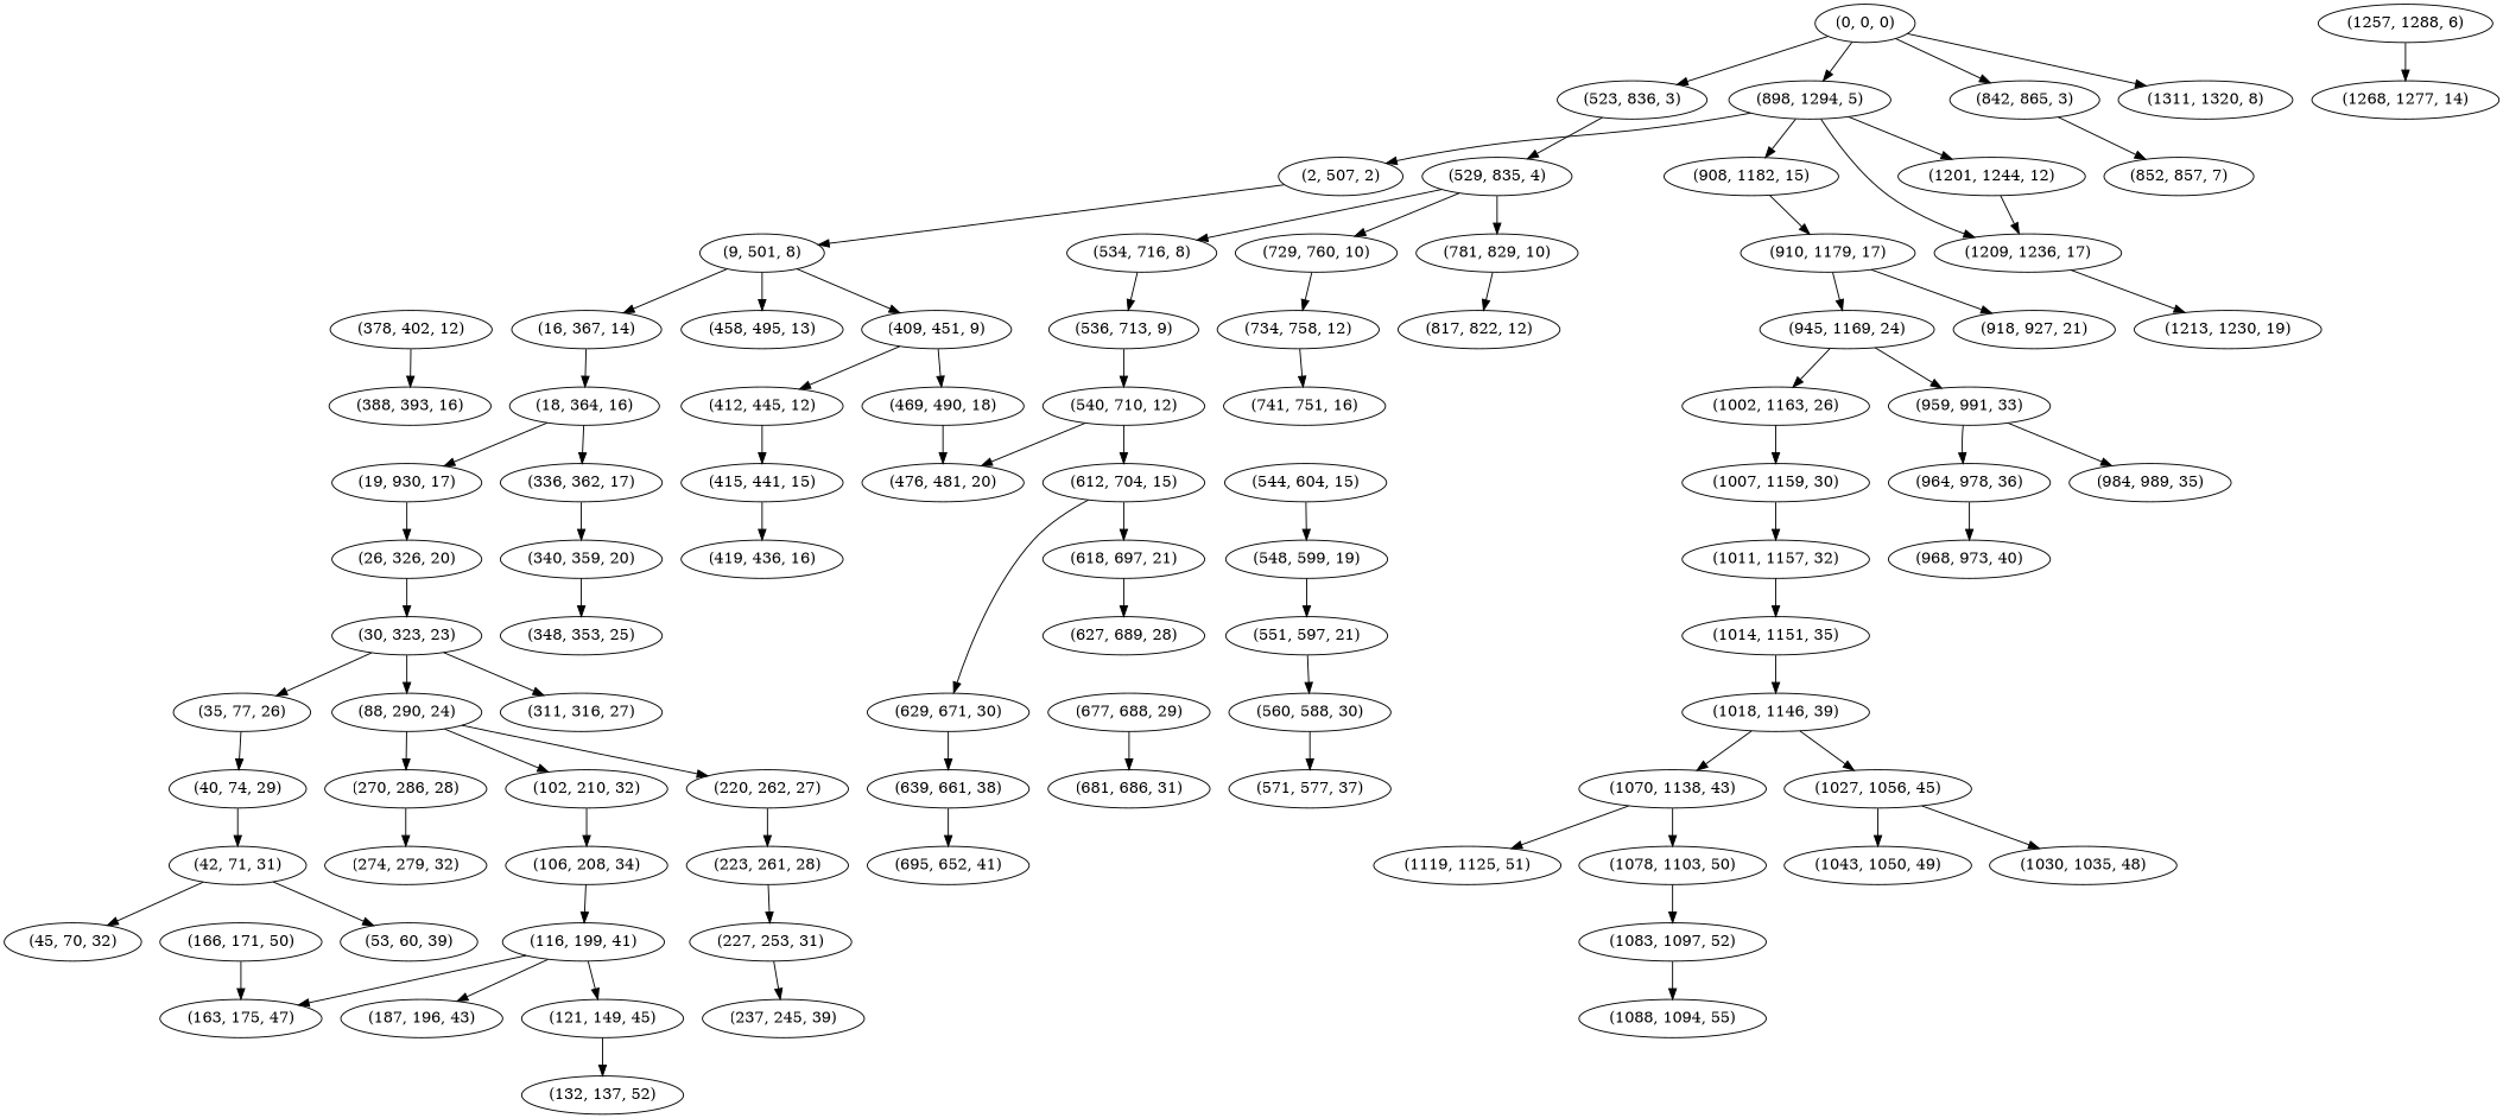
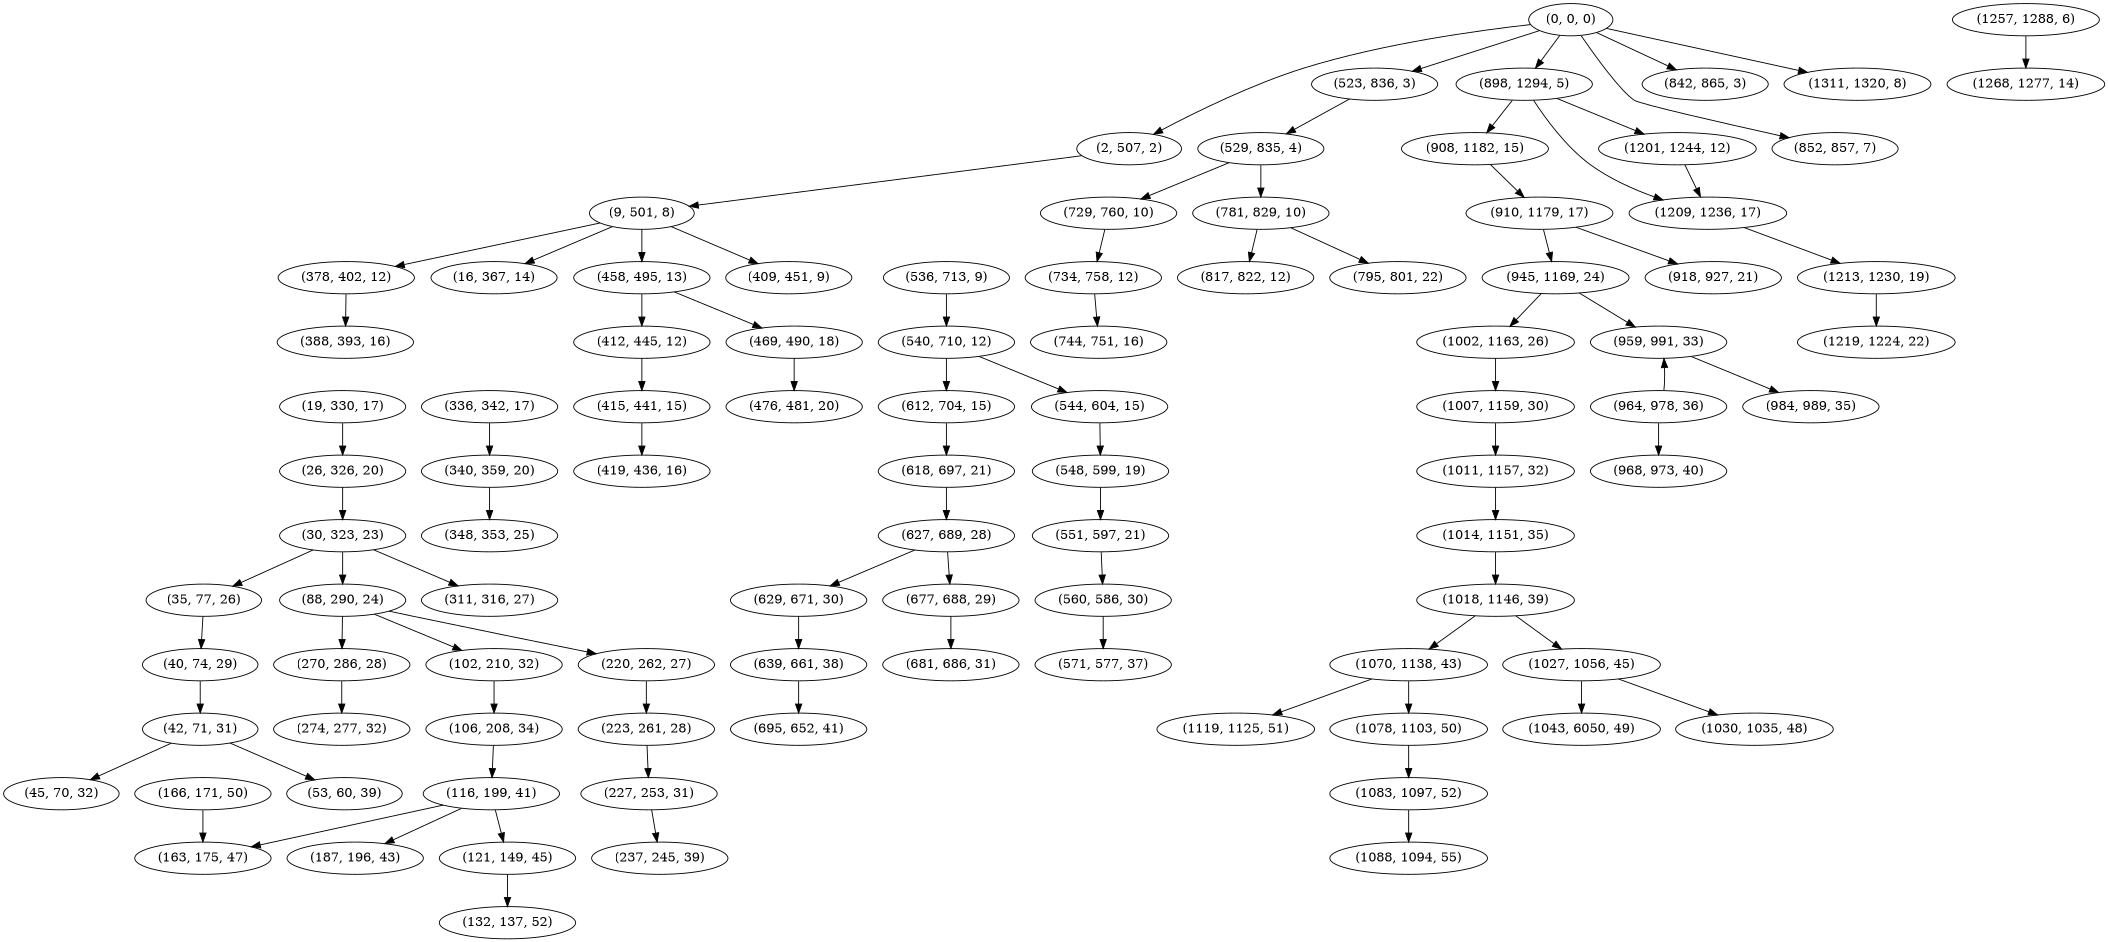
  digraph {
    "(0, 0, 0)"
    "(2, 507, 2)"
    "(523, 836, 3)"
    "(842, 865, 3)"
    "(898, 1294, 5)"
    "(1311, 1320, 8)"
    "(9, 501, 8)"
    "(529, 835, 4)"
    "(852, 857, 7)"
    "(908, 1182, 15)"
    "(1201, 1244, 12)"
    "(1209, 1236, 17)"
    "(16, 367, 14)"
    "(378, 402, 12)"
    "(409, 451, 9)"
    "(458, 495, 13)"
-   "(18, 364, 16)"
    "(388, 393, 16)"
    "(412, 445, 12)"
    "(469, 490, 18)"
-   "(19, 330, 17)" [label="(19, 930, 17)"]
-   "(336, 362, 17)"
+   "(19, 330, 17)"
+   "(336, 362, 17)" [label="(336, 342, 17)"]
    "(26, 326, 20)"
    "(340, 359, 20)"
    "(30, 323, 23)"
    "(35, 77, 26)"
    "(88, 290, 24)"
    "(311, 316, 27)"
    "(40, 74, 29)"
    "(102, 210, 32)"
    "(220, 262, 27)"
    "(270, 286, 28)"
    "(42, 71, 31)"
    "(45, 70, 32)"
    "(53, 60, 39)"
    "(106, 208, 34)"
    "(223, 261, 28)"
-   "(274, 279, 32)"
+   "(274, 279, 32)" [label="(274, 277, 32)"]
    "(116, 199, 41)"
    "(121, 149, 45)"
    "(163, 175, 47)"
    "(187, 196, 43)"
    "(132, 137, 52)"
    "(166, 171, 50)"
    "(227, 253, 31)"
    "(237, 245, 39)"
    "(348, 353, 25)"
    "(415, 441, 15)"
    "(419, 436, 16)"
    "(476, 481, 20)"
-   "(534, 716, 8)"
    "(729, 760, 10)"
    "(781, 829, 10)"
    "(536, 713, 9)"
    "(734, 758, 12)"
+   "(795, 801, 22)"
    "(817, 822, 12)"
    "(540, 710, 12)"
    "(544, 604, 15)"
    "(612, 704, 15)"
    "(548, 599, 19)"
    "(618, 697, 21)"
    "(551, 597, 21)"
-   "(560, 586, 30)" [label="(560, 588, 30)"]
+   "(560, 586, 30)"
    "(571, 577, 37)"
    "(627, 689, 28)"
    "(629, 671, 30)"
    "(677, 688, 29)"
    "(639, 661, 38)"
    "(681, 686, 31)"
    n71 [label="(695, 652, 41)"]
-   "(741, 751, 16)"
+   "(741, 751, 16)" [label="(744, 751, 16)"]
    "(910, 1179, 17)"
    "(1257, 1288, 6)"
    "(1268, 1277, 14)"
    "(918, 927, 21)"
    "(945, 1169, 24)"
    "(959, 991, 33)"
    "(1002, 1163, 26)"
    "(964, 978, 36)"
    "(984, 989, 35)"
    "(1007, 1159, 30)"
    "(968, 973, 40)"
    "(1011, 1157, 32)"
    "(1014, 1151, 35)"
    "(1018, 1146, 39)"
    "(1027, 1056, 45)"
    "(1070, 1138, 43)"
    "(1030, 1035, 48)"
-   "(1043, 1050, 49)"
+   "(1043, 1050, 49)" [label="(1043, 6050, 49)"]
    "(1078, 1103, 50)"
    "(1119, 1125, 51)"
    "(1083, 1097, 52)"
    "(1088, 1094, 55)"
    "(1213, 1230, 19)"
-   "(898, 1294, 5)" -> "(2, 507, 2)"
+   "(1219, 1224, 22)"
+   "(0, 0, 0)" -> "(2, 507, 2)"
    "(0, 0, 0)" -> "(523, 836, 3)"
    "(0, 0, 0)" -> "(842, 865, 3)"
    "(0, 0, 0)" -> "(898, 1294, 5)"
    "(0, 0, 0)" -> "(1311, 1320, 8)"
    "(2, 507, 2)" -> "(9, 501, 8)"
    "(523, 836, 3)" -> "(529, 835, 4)"
-   "(842, 865, 3)" -> "(852, 857, 7)"
+   "(0, 0, 0)" -> "(852, 857, 7)"
    "(898, 1294, 5)" -> "(908, 1182, 15)"
    "(898, 1294, 5)" -> "(1201, 1244, 12)"
    "(898, 1294, 5)" -> "(1209, 1236, 17)"
    "(9, 501, 8)" -> "(16, 367, 14)"
+   "(9, 501, 8)" -> "(378, 402, 12)"
    "(9, 501, 8)" -> "(409, 451, 9)"
    "(9, 501, 8)" -> "(458, 495, 13)"
-   "(529, 835, 4)" -> "(534, 716, 8)"
    "(529, 835, 4)" -> "(729, 760, 10)"
    "(529, 835, 4)" -> "(781, 829, 10)"
    "(908, 1182, 15)" -> "(910, 1179, 17)"
    "(1201, 1244, 12)" -> "(1209, 1236, 17)"
    "(1209, 1236, 17)" -> "(1213, 1230, 19)"
-   "(16, 367, 14)" -> "(18, 364, 16)"
    "(378, 402, 12)" -> "(388, 393, 16)"
-   "(409, 451, 9)" -> "(412, 445, 12)"
-   "(409, 451, 9)" -> "(469, 490, 18)"
-   "(18, 364, 16)" -> "(19, 330, 17)"
-   "(18, 364, 16)" -> "(336, 362, 17)"
+   "(458, 495, 13)" -> "(412, 445, 12)"
+   "(458, 495, 13)" -> "(469, 490, 18)"
    "(412, 445, 12)" -> "(415, 441, 15)"
    "(469, 490, 18)" -> "(476, 481, 20)"
    "(19, 330, 17)" -> "(26, 326, 20)"
    "(336, 362, 17)" -> "(340, 359, 20)"
    "(26, 326, 20)" -> "(30, 323, 23)"
    "(340, 359, 20)" -> "(348, 353, 25)"
    "(30, 323, 23)" -> "(35, 77, 26)"
    "(30, 323, 23)" -> "(88, 290, 24)"
    "(30, 323, 23)" -> "(311, 316, 27)"
    "(35, 77, 26)" -> "(40, 74, 29)"
    "(88, 290, 24)" -> "(102, 210, 32)"
    "(88, 290, 24)" -> "(220, 262, 27)"
    "(88, 290, 24)" -> "(270, 286, 28)"
    "(40, 74, 29)" -> "(42, 71, 31)"
    "(102, 210, 32)" -> "(106, 208, 34)"
    "(220, 262, 27)" -> "(223, 261, 28)"
    "(270, 286, 28)" -> "(274, 279, 32)"
    "(42, 71, 31)" -> "(45, 70, 32)"
    "(42, 71, 31)" -> "(53, 60, 39)"
    "(106, 208, 34)" -> "(116, 199, 41)"
    "(223, 261, 28)" -> "(227, 253, 31)"
    "(116, 199, 41)" -> "(121, 149, 45)"
    "(116, 199, 41)" -> "(163, 175, 47)"
    "(116, 199, 41)" -> "(187, 196, 43)"
    "(121, 149, 45)" -> "(132, 137, 52)"
    "(166, 171, 50)" -> "(163, 175, 47)"
    "(227, 253, 31)" -> "(237, 245, 39)"
    "(415, 441, 15)" -> "(419, 436, 16)"
-   "(534, 716, 8)" -> "(536, 713, 9)"
    "(729, 760, 10)" -> "(734, 758, 12)"
+   "(781, 829, 10)" -> "(795, 801, 22)"
    "(781, 829, 10)" -> "(817, 822, 12)"
    "(536, 713, 9)" -> "(540, 710, 12)"
    "(734, 758, 12)" -> "(741, 751, 16)"
-   "(540, 710, 12)" -> "(476, 481, 20)"
+   "(540, 710, 12)" -> "(544, 604, 15)"
    "(540, 710, 12)" -> "(612, 704, 15)"
    "(544, 604, 15)" -> "(548, 599, 19)"
    "(612, 704, 15)" -> "(618, 697, 21)"
    "(548, 599, 19)" -> "(551, 597, 21)"
    "(618, 697, 21)" -> "(627, 689, 28)"
    "(551, 597, 21)" -> "(560, 586, 30)"
    "(560, 586, 30)" -> "(571, 577, 37)"
-   "(612, 704, 15)" -> "(629, 671, 30)"
+   "(627, 689, 28)" -> "(629, 671, 30)"
+   "(627, 689, 28)" -> "(677, 688, 29)"
    "(629, 671, 30)" -> "(639, 661, 38)"
    "(677, 688, 29)" -> "(681, 686, 31)"
    "(639, 661, 38)" -> n71
    "(910, 1179, 17)" -> "(918, 927, 21)"
    "(910, 1179, 17)" -> "(945, 1169, 24)"
    "(1257, 1288, 6)" -> "(1268, 1277, 14)"
    "(945, 1169, 24)" -> "(959, 991, 33)"
    "(945, 1169, 24)" -> "(1002, 1163, 26)"
-   "(959, 991, 33)" -> "(964, 978, 36)"
+   "(964, 978, 36)" -> "(959, 991, 33)"
    "(959, 991, 33)" -> "(984, 989, 35)"
    "(1002, 1163, 26)" -> "(1007, 1159, 30)"
    "(964, 978, 36)" -> "(968, 973, 40)"
    "(1007, 1159, 30)" -> "(1011, 1157, 32)"
    "(1011, 1157, 32)" -> "(1014, 1151, 35)"
    "(1014, 1151, 35)" -> "(1018, 1146, 39)"
    "(1018, 1146, 39)" -> "(1027, 1056, 45)"
    "(1018, 1146, 39)" -> "(1070, 1138, 43)"
    "(1027, 1056, 45)" -> "(1030, 1035, 48)"
    "(1027, 1056, 45)" -> "(1043, 1050, 49)"
    "(1070, 1138, 43)" -> "(1078, 1103, 50)"
    "(1070, 1138, 43)" -> "(1119, 1125, 51)"
    "(1078, 1103, 50)" -> "(1083, 1097, 52)"
    "(1083, 1097, 52)" -> "(1088, 1094, 55)"
+   "(1213, 1230, 19)" -> "(1219, 1224, 22)"
  }
